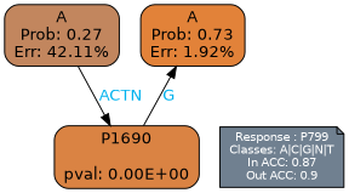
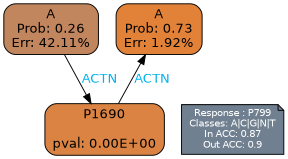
  digraph {
    ranksep=equally
    splines=polylines
    node [color=black fontname=helvetica shape=box style="filled, rounded"]
    edge [fontcolor=deepskyblue2 fontname=helvetica]
-   n1 [fillcolor="#c2865e" label="A\nProb: 0.27\nErr: 42.11%"]
+   n1 [fillcolor="#c2865e" label="A\nProb: 0.26\nErr: 42.11%"]
    n2 [fillcolor="#e28239" label="A\nProb: 0.73\nErr: 1.92%"]
    n3 [align=left fillcolor=slategray fontcolor=white fontsize=10 label="Response : P799\nClasses: A|C|G|N|T\nIn ACC: 0.87\nOut ACC: 0.9\n" shape=note style=filled]
    n4 [fillcolor="#da8343" label="P1690\n\npval: 0.00E+00"]
    subgraph sub_1 {
      rank=same
      n1
      n2
    }
    subgraph sub_2 {
      rank=same
      n3
      n4
    }
    n1 -> n4 [label=ACTN]
-   n4 -> n2 [label=G]
+   n4 -> n2 [label=ACTN]
  }
